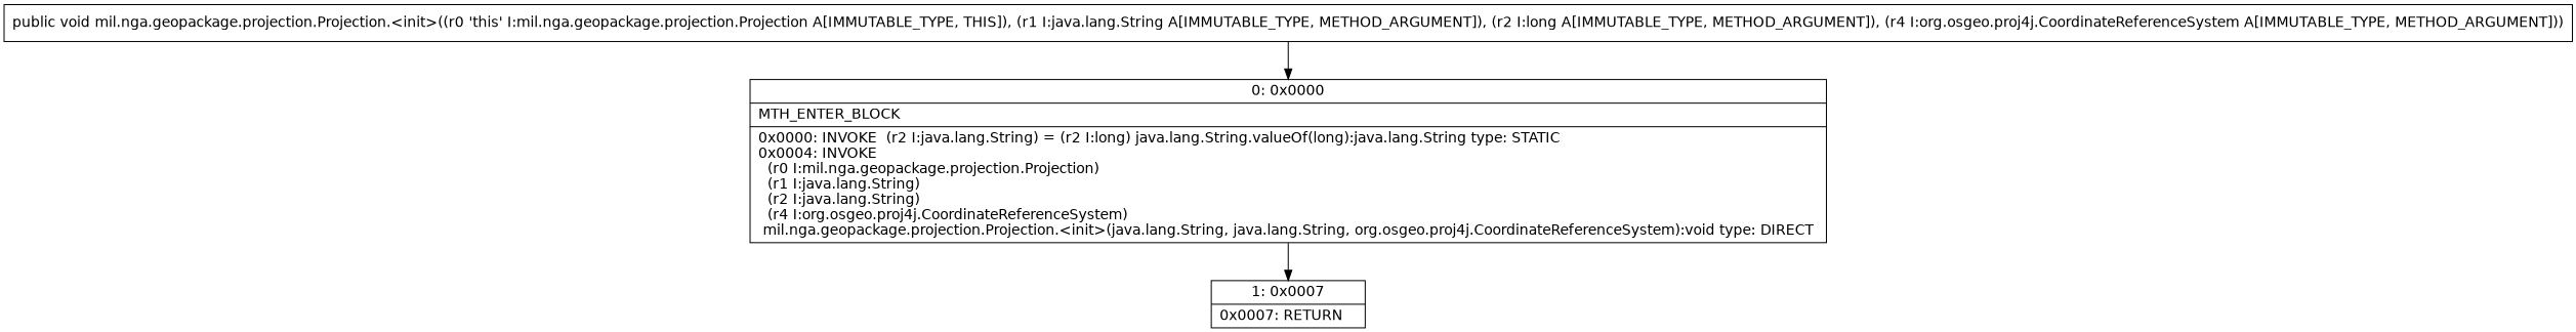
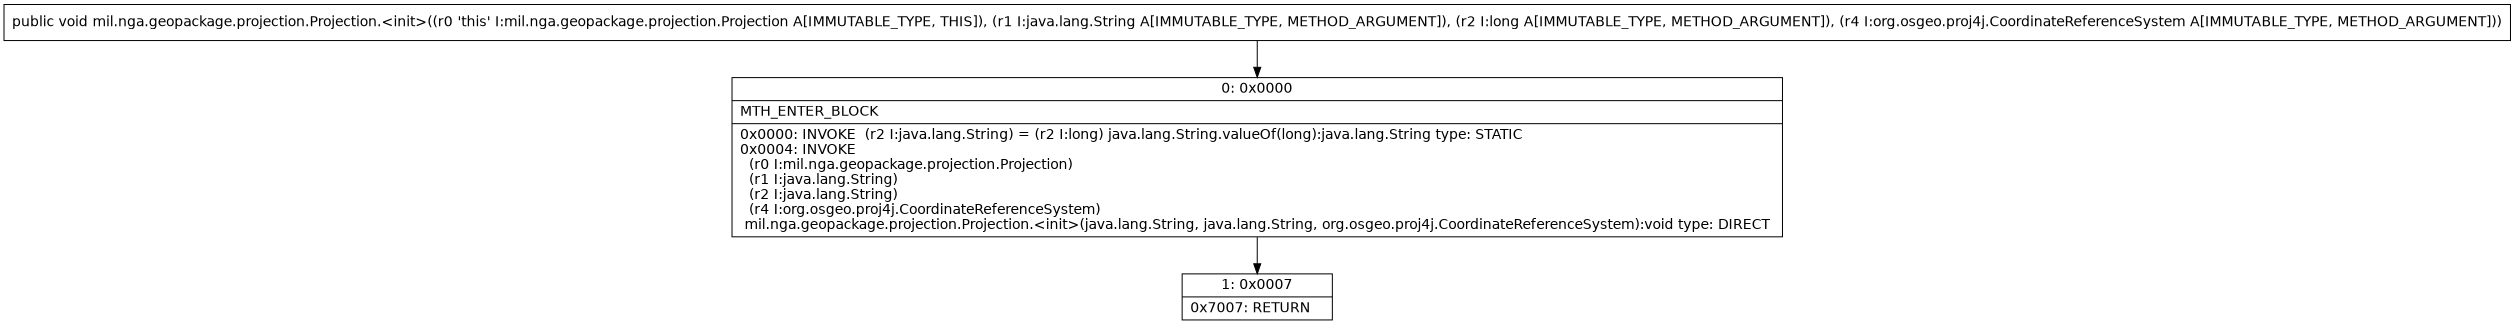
  digraph {
    fontname="DejaVu Sans"
    node [shape=record fontname="DejaVu Sans"]
    edge [style=solid fontname="DejaVu Sans"]
    n1 [label="{0\:\ 0x0000|MTH_ENTER_BLOCK\l|0x0000: INVOKE  (r2 I:java.lang.String) = (r2 I:long) java.lang.String.valueOf(long):java.lang.String type: STATIC \l0x0004: INVOKE  \l  (r0 I:mil.nga.geopackage.projection.Projection)\l  (r1 I:java.lang.String)\l  (r2 I:java.lang.String)\l  (r4 I:org.osgeo.proj4j.CoordinateReferenceSystem)\l mil.nga.geopackage.projection.Projection.\<init\>(java.lang.String, java.lang.String, org.osgeo.proj4j.CoordinateReferenceSystem):void type: DIRECT \l}"]
-   n2 [label="{1\:\ 0x0007|0x0007: RETURN   \l}"]
+   n2 [label="{1\:\ 0x0007|0x7007: RETURN   \l}"]
    n3 [label="{public void mil.nga.geopackage.projection.Projection.\<init\>((r0 'this' I:mil.nga.geopackage.projection.Projection A[IMMUTABLE_TYPE, THIS]), (r1 I:java.lang.String A[IMMUTABLE_TYPE, METHOD_ARGUMENT]), (r2 I:long A[IMMUTABLE_TYPE, METHOD_ARGUMENT]), (r4 I:org.osgeo.proj4j.CoordinateReferenceSystem A[IMMUTABLE_TYPE, METHOD_ARGUMENT])) }"]
    n1 -> n2
    n3 -> n1
  }
